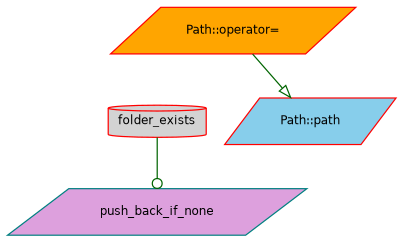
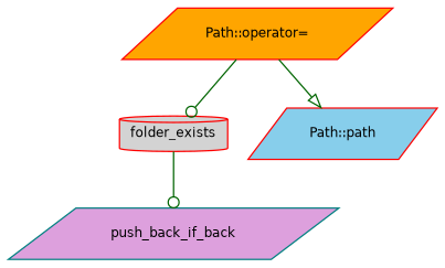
  digraph {
    rankdir=TB
    node [color=red fontname=Helvetica fontsize=10 shape=parallelogram style=filled]
    edge [arrowhead=odot color=darkgreen fontname=Helvetica fontsize=10 labelfontname=Helvetica labelfontsize=10 style=solid]
    n1 [fillcolor=orange fontcolor=black height=0.2 label="Path::operator=" width=0.4]
    n2 [fillcolor=lightgrey height=0.2 label=folder_exists shape=cylinder width=0.4]
    n3 [fillcolor=skyblue height=0.2 label="Path::path" width=0.4]
-   n4 [color=teal fillcolor=plum height=0.2 label=push_back_if_none width=0.4]
+   n4 [color=teal fillcolor=plum height=0.2 label=push_back_if_back width=0.4]
+   n1 -> n2
    n1 -> n3 [arrowhead=onormal]
    n2 -> n4
  }
